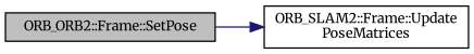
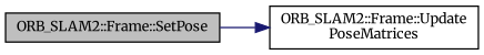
  digraph {
    rankdir=LR
    fontname=Merriweather
    node [color=black fontname=Merriweather fontsize=10 shape=record style=filled]
-   n1 [fillcolor=grey75 fontcolor=black height=0.2 label="ORB_ORB2::Frame::SetPose" width=0.4]
+   n1 [fillcolor=grey75 fontcolor=black height=0.2 label="ORB_SLAM2::Frame::SetPose" width=0.4]
    n2 [fillcolor=white height=0.2 label="ORB_SLAM2::Frame::Update\lPoseMatrices" width=0.4]
    n1 -> n2 [color=midnightblue fontname=Merriweather fontsize=10 labelfontname=Helvetica labelfontsize=10 style=solid]
  }
